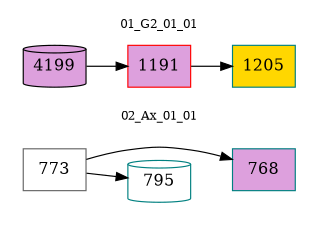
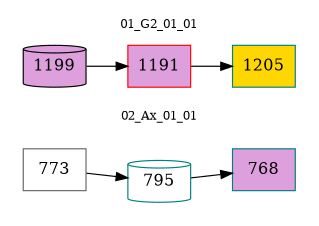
  digraph {
    rankdir=LR
    node [color=teal fillcolor=plum shape=box style=filled]
    edge [color=black]
    n1 [color=gray40 fillcolor=white label=773]
    n2 [fillcolor=white label=795 shape=cylinder]
    n3 [label=768]
-   n4 [color=black label=4199 shape=cylinder]
+   n4 [color=black label=1199 shape=cylinder]
    n5 [color=red label=1191]
    n6 [fillcolor=gold label=1205]
    subgraph cluster_1 {
      color=white
      fontsize=10
      label="02_Ax_01_01"
      n1
      n2
      n3
    }
    subgraph cluster_2 {
      color=white
      fontsize=10
      label="01_G2_01_01"
      n4
      n5
      n6
    }
    n1 -> n2
-   n1 -> n3
+   n2 -> n3
    n4 -> n5
    n5 -> n6
  }
